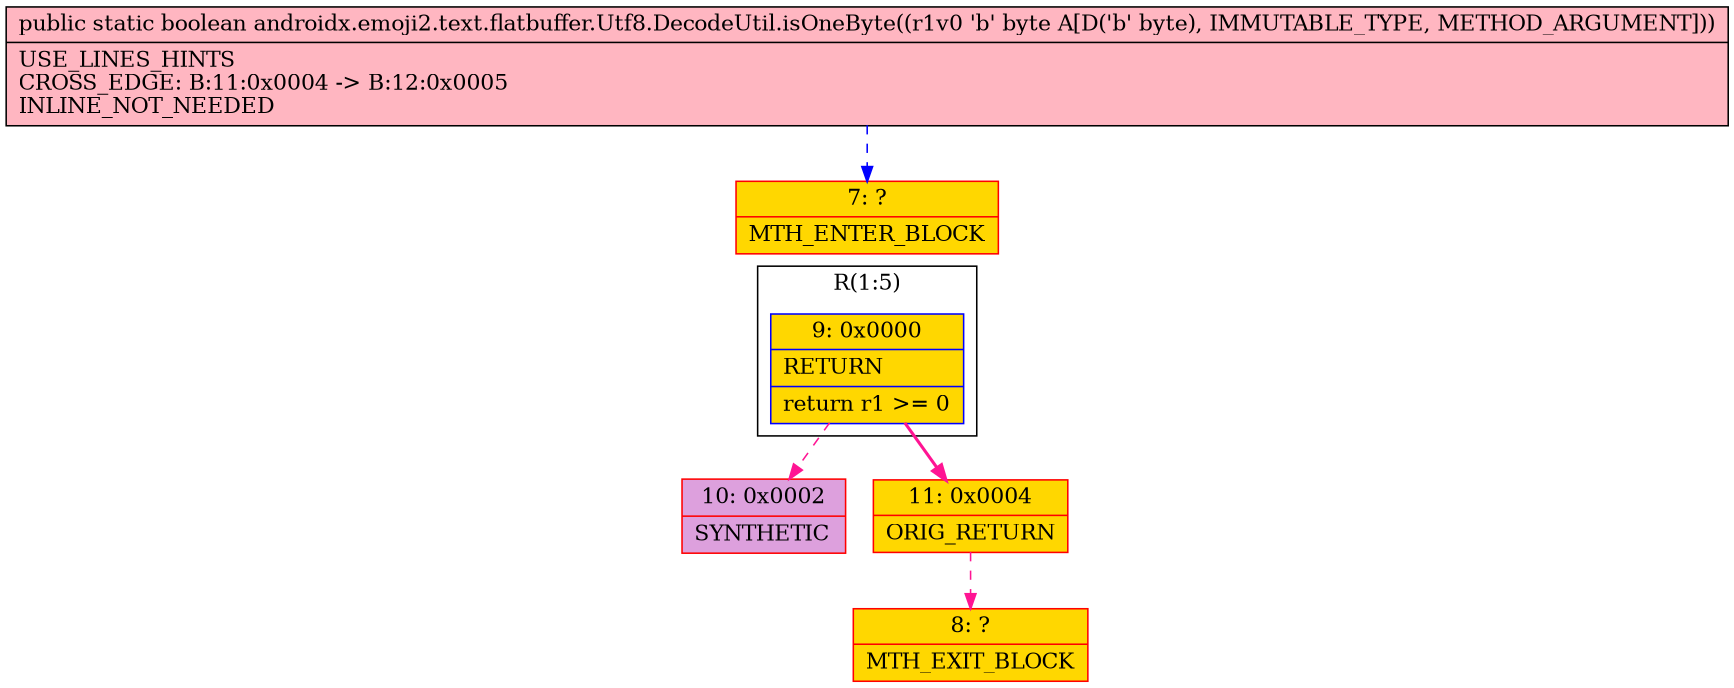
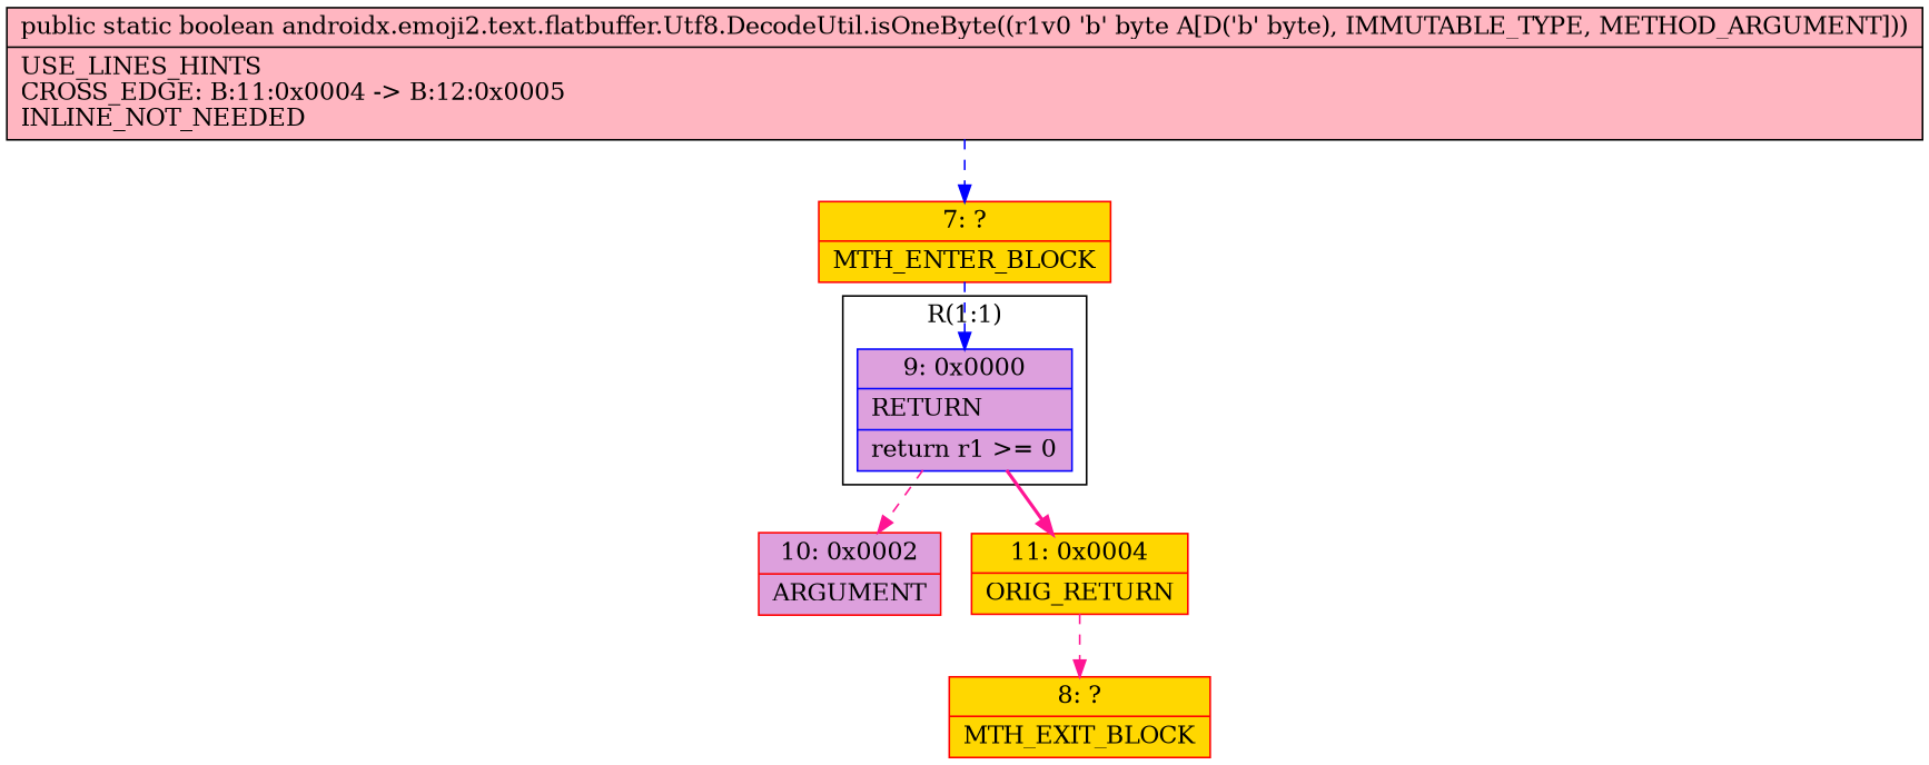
  digraph {
    node [color=red fillcolor=gold shape=record style=filled]
    edge [color=deeppink style=dashed]
-   n1 [color=blue label="{9\:\ 0x0000|RETURN\l|return r1 \>= 0\l}"]
-   n2 [fillcolor=plum label="{10\:\ 0x0002|SYNTHETIC\l}"]
+   n1 [color=blue fillcolor=plum label="{9\:\ 0x0000|RETURN\l|return r1 \>= 0\l}"]
+   n2 [fillcolor=plum label="{10\:\ 0x0002|ARGUMENT\l}"]
    n3 [label="{11\:\ 0x0004|ORIG_RETURN\l}"]
    n4 [label="{8\:\ ?|MTH_EXIT_BLOCK\l}"]
    n5 [label="{7\:\ ?|MTH_ENTER_BLOCK\l}"]
    n6 [fillcolor=lightpink label="{public static boolean androidx.emoji2.text.flatbuffer.Utf8.DecodeUtil.isOneByte((r1v0 'b' byte A[D('b' byte), IMMUTABLE_TYPE, METHOD_ARGUMENT]))  | USE_LINES_HINTS\lCROSS_EDGE: B:11:0x0004 \-\> B:12:0x0005\lINLINE_NOT_NEEDED\l}" color=""]
    subgraph cluster_1 {
-     label="R(1:5)"
+     label="R(1:1)"
      n1
    }
    n1 -> n2
    n1 -> n3 [style=bold]
    n3 -> n4
+   n5 -> n1 [color=blue]
    n6 -> n5 [color=blue]
  }
